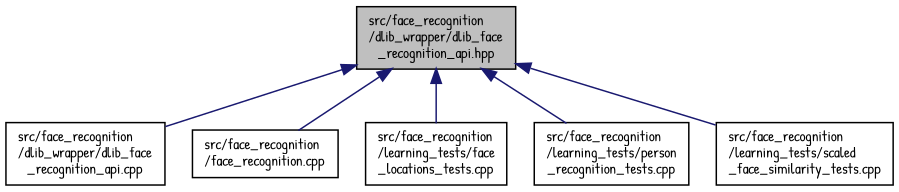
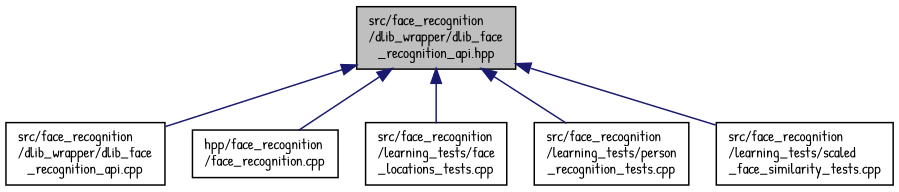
  digraph {
    fontname="Patrick Hand"
    node [color=black fillcolor=white fontname="Patrick Hand" fontsize=10 shape=record style=filled]
    edge [color=midnightblue dir=back fontname="Patrick Hand" fontsize=10 labelfontname=Helvetica labelfontsize=10 style=solid]
    n1 [fillcolor=grey75 fontcolor=black height=0.2 label="src/face_recognition\l/dlib_wrapper/dlib_face\l_recognition_api.hpp" width=0.4]
    n2 [height=0.2 label="src/face_recognition\l/dlib_wrapper/dlib_face\l_recognition_api.cpp" width=0.4]
-   n3 [height=0.2 label="src/face_recognition\l/face_recognition.cpp" width=0.4]
+   n3 [height=0.2 label="hpp/face_recognition\l/face_recognition.cpp" width=0.4]
    n4 [height=0.2 label="src/face_recognition\l/learning_tests/face\l_locations_tests.cpp" width=0.4]
    n5 [height=0.2 label="src/face_recognition\l/learning_tests/person\l_recognition_tests.cpp" width=0.4]
    n6 [height=0.2 label="src/face_recognition\l/learning_tests/scaled\l_face_similarity_tests.cpp" width=0.4]
    n1 -> n2
    n1 -> n3
    n1 -> n4
    n1 -> n5
    n1 -> n6
  }
